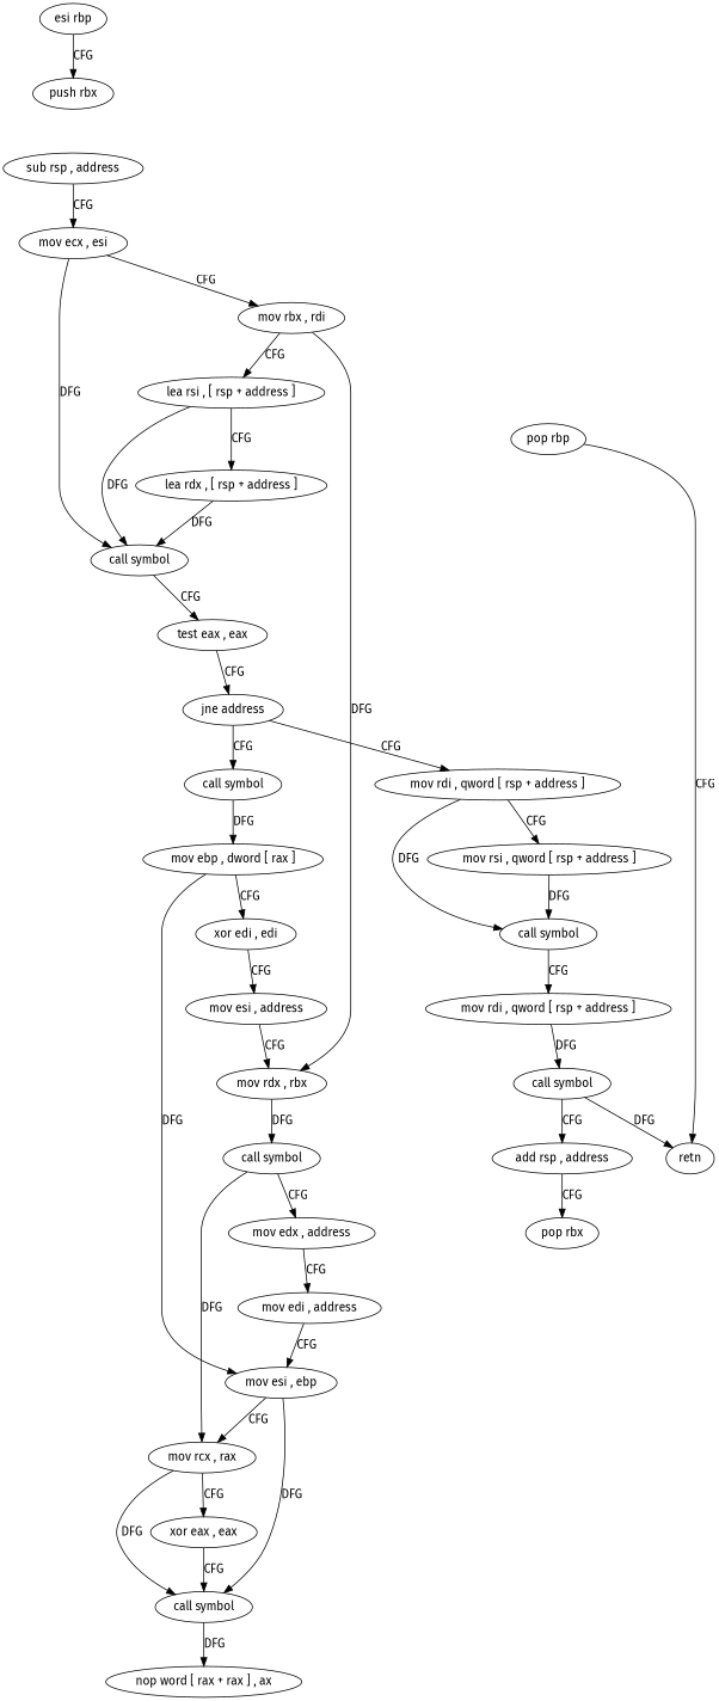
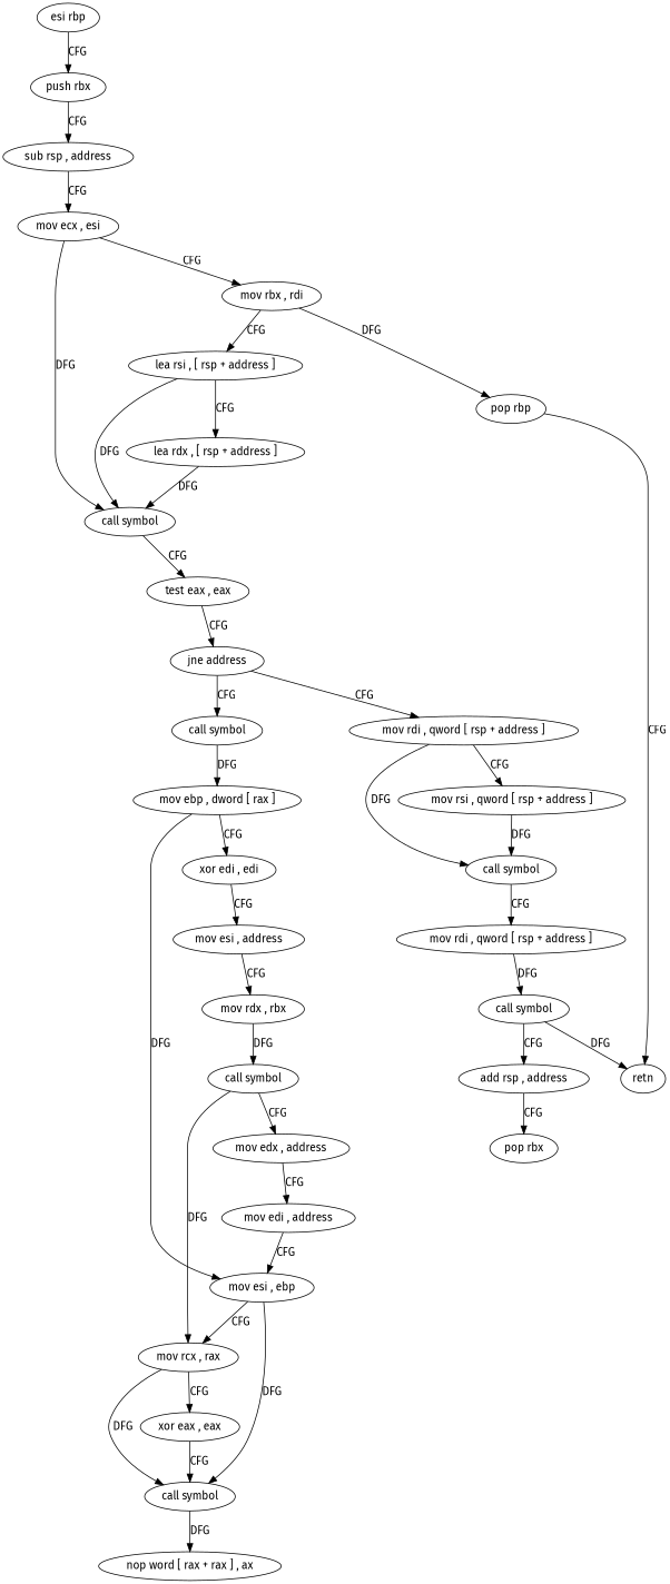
  digraph {
    fontname="Fira Sans"
    node [fontname="Fira Sans"]
    edge [fontname="Fira Sans"]
    n1 [label="esi rbp"]
    n2 [label="push rbx"]
    n3 [label="sub rsp , address"]
    n4 [label="mov ecx , esi"]
    n5 [label="mov rbx , rdi"]
    n6 [label="call symbol"]
    n7 [label="lea rsi , [ rsp + address ]"]
    n8 [label="mov rdx , rbx"]
    n9 [label="test eax , eax"]
    n10 [label="lea rdx , [ rsp + address ]"]
    n11 [label="call symbol"]
    n12 [label="jne address"]
    n13 [label="call symbol"]
    n14 [label="mov rdi , qword [ rsp + address ]"]
    n15 [label="mov ebp , dword [ rax ]"]
    n16 [label="mov rsi , qword [ rsp + address ]"]
    n17 [label="call symbol"]
    n18 [label="xor edi , edi"]
    n19 [label="mov esi , ebp"]
    n20 [label="mov rdi , qword [ rsp + address ]"]
    n21 [label="mov esi , address"]
    n22 [label="mov rcx , rax"]
    n23 [label="call symbol"]
    n24 [label="mov edx , address"]
    n25 [label="mov edi , address"]
    n26 [label="xor eax , eax"]
    n27 [label="nop word [ rax + rax ] , ax"]
    n28 [label="call symbol"]
    n29 [label="add rsp , address"]
    n30 [label=retn]
    n31 [label="pop rbx"]
    n32 [label="pop rbp"]
    n1 -> n2 [label=CFG]
+   n2 -> n3 [label=CFG]
    n3 -> n4 [label=CFG]
    n4 -> n5 [label=CFG]
    n4 -> n6 [label=DFG]
    n5 -> n7 [label=CFG]
-   n5 -> n8 [label=DFG]
+   n5 -> n32 [label=DFG]
    n6 -> n9 [label=CFG]
    n7 -> n6 [label=DFG]
    n7 -> n10 [label=CFG]
    n8 -> n11 [label=DFG]
    n9 -> n12 [label=CFG]
    n10 -> n6 [label=DFG]
    n11 -> n22 [label=DFG]
    n11 -> n24 [label=CFG]
    n12 -> n13 [label=CFG]
    n12 -> n14 [label=CFG]
    n13 -> n15 [label=DFG]
    n14 -> n16 [label=CFG]
    n14 -> n17 [label=DFG]
    n15 -> n18 [label=CFG]
    n15 -> n19 [label=DFG]
    n16 -> n17 [label=DFG]
    n17 -> n20 [label=CFG]
    n18 -> n21 [label=CFG]
    n19 -> n22 [label=CFG]
    n19 -> n23 [label=DFG]
    n20 -> n28 [label=DFG]
    n21 -> n8 [label=CFG]
    n22 -> n23 [label=DFG]
    n22 -> n26 [label=CFG]
    n23 -> n27 [label=DFG]
    n24 -> n25 [label=CFG]
    n25 -> n19 [label=CFG]
    n26 -> n23 [label=CFG]
    n28 -> n29 [label=CFG]
    n28 -> n30 [label=DFG]
    n29 -> n31 [label=CFG]
    n32 -> n30 [label=CFG]
  }
